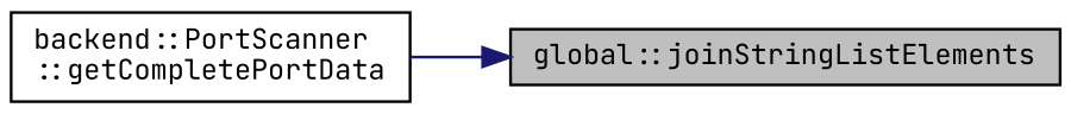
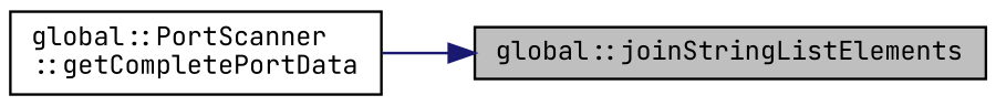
  digraph {
    rankdir=RL
    node [color=black fontname="JetBrains Mono" fontsize=10 shape=record style=filled]
    n1 [fillcolor=grey75 fontcolor=black height=0.2 label="global::joinStringListElements" width=0.4]
-   n2 [fillcolor=white height=0.2 label="backend::PortScanner\l::getCompletePortData" width=0.4]
+   n2 [fillcolor=white height=0.2 label="global::PortScanner\l::getCompletePortData" width=0.4]
    n1 -> n2 [color=midnightblue dir=back fontname="JetBrains Mono" fontsize=10 labelfontname="JetBrains Mono" labelfontsize=10 style=solid]
  }
